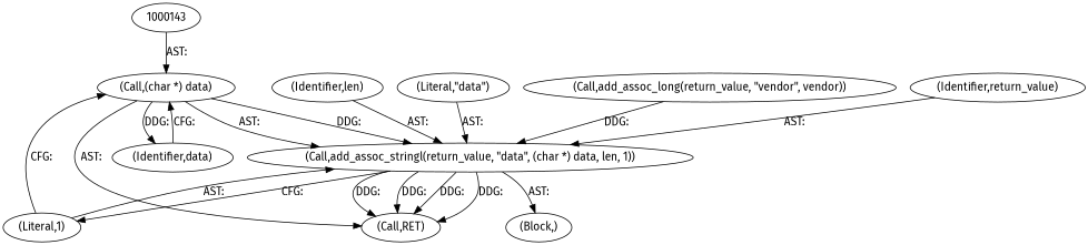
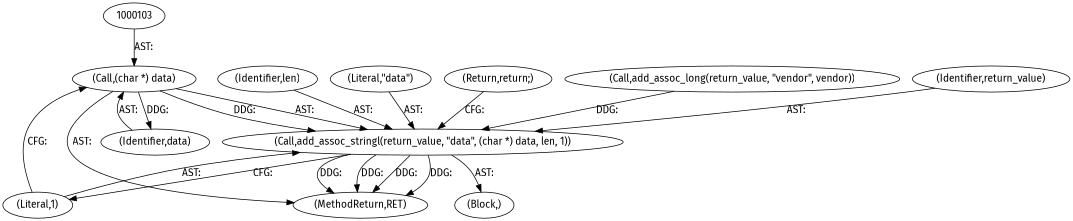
  digraph {
    fontname="Fira Sans"
    node [fontname="Fira Sans"]
    edge [fontname="Fira Sans"]
    n1 [label="(Call,(char *) data)"]
    n2 [label="(Call,add_assoc_stringl(return_value, \"data\", (char *) data, len, 1))"]
-   n3 [label="(Call,RET)"]
+   n3 [label="(MethodReturn,RET)"]
    n4 [label="(Identifier,data)"]
    n5 [label="(Literal,1)"]
    n6 [label="(Block,)"]
    n7 [label="(Call,add_assoc_long(return_value, \"vendor\", vendor))"]
    n8 [label="(Identifier,return_value)"]
    n9 [label="(Identifier,len)"]
    n10 [label="(Literal,\"data\")"]
-   1000143
+   n11 [label="(Return,return;)"]
+   1000143 [label=1000103]
    n1 -> n2 [label="AST: "]
    n1 -> n2 [label="DDG: "]
    n1 -> n3 [label="AST: "]
    n1 -> n4 [label="DDG: "]
    n2 -> n3 [label="DDG: "]
    n2 -> n3 [label="DDG: "]
    n2 -> n3 [label="DDG: "]
    n2 -> n3 [label="DDG: "]
    n2 -> n5 [label="CFG: "]
    n2 -> n6 [label="AST: "]
-   n4 -> n1 [label="CFG: "]
+   n4 -> n1 [label="AST: "]
    n5 -> n1 [label="CFG: "]
    n5 -> n2 [label="AST: "]
    n7 -> n2 [label="DDG: "]
    n8 -> n2 [label="AST: "]
    n9 -> n2 [label="AST: "]
    n10 -> n2 [label="AST: "]
+   n11 -> n2 [label="CFG: "]
    1000143 -> n1 [label="AST: "]
  }
